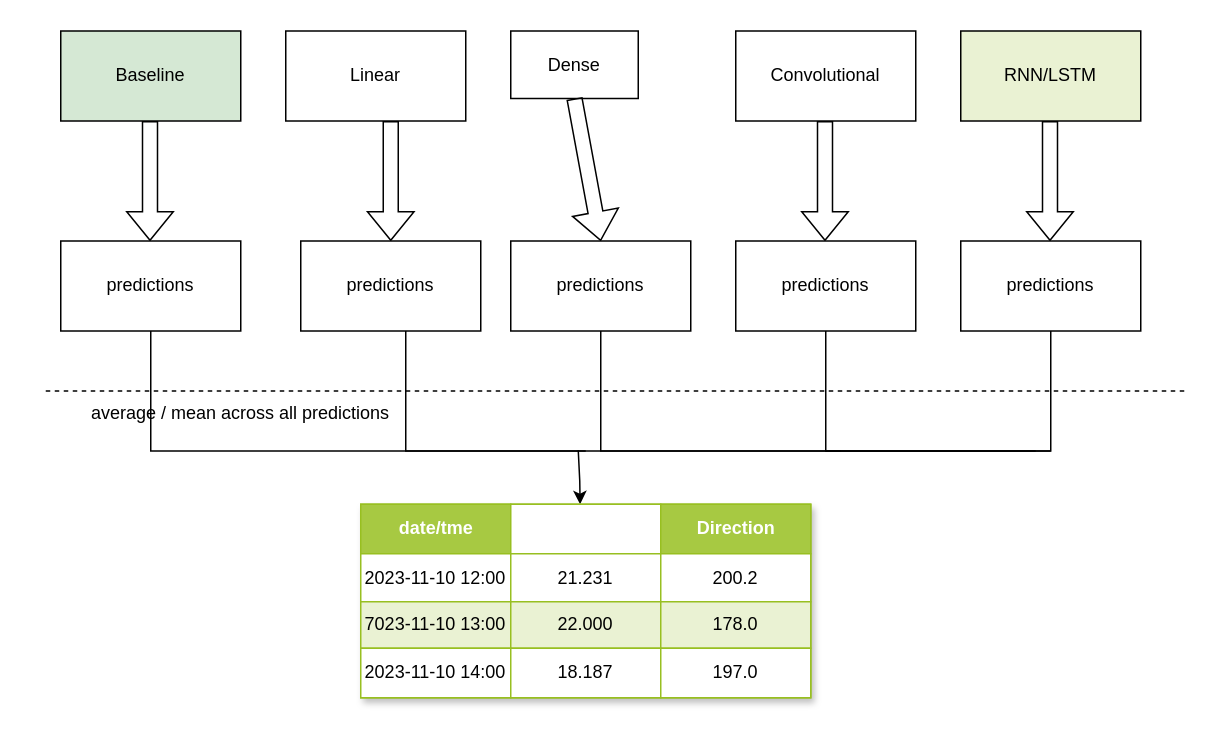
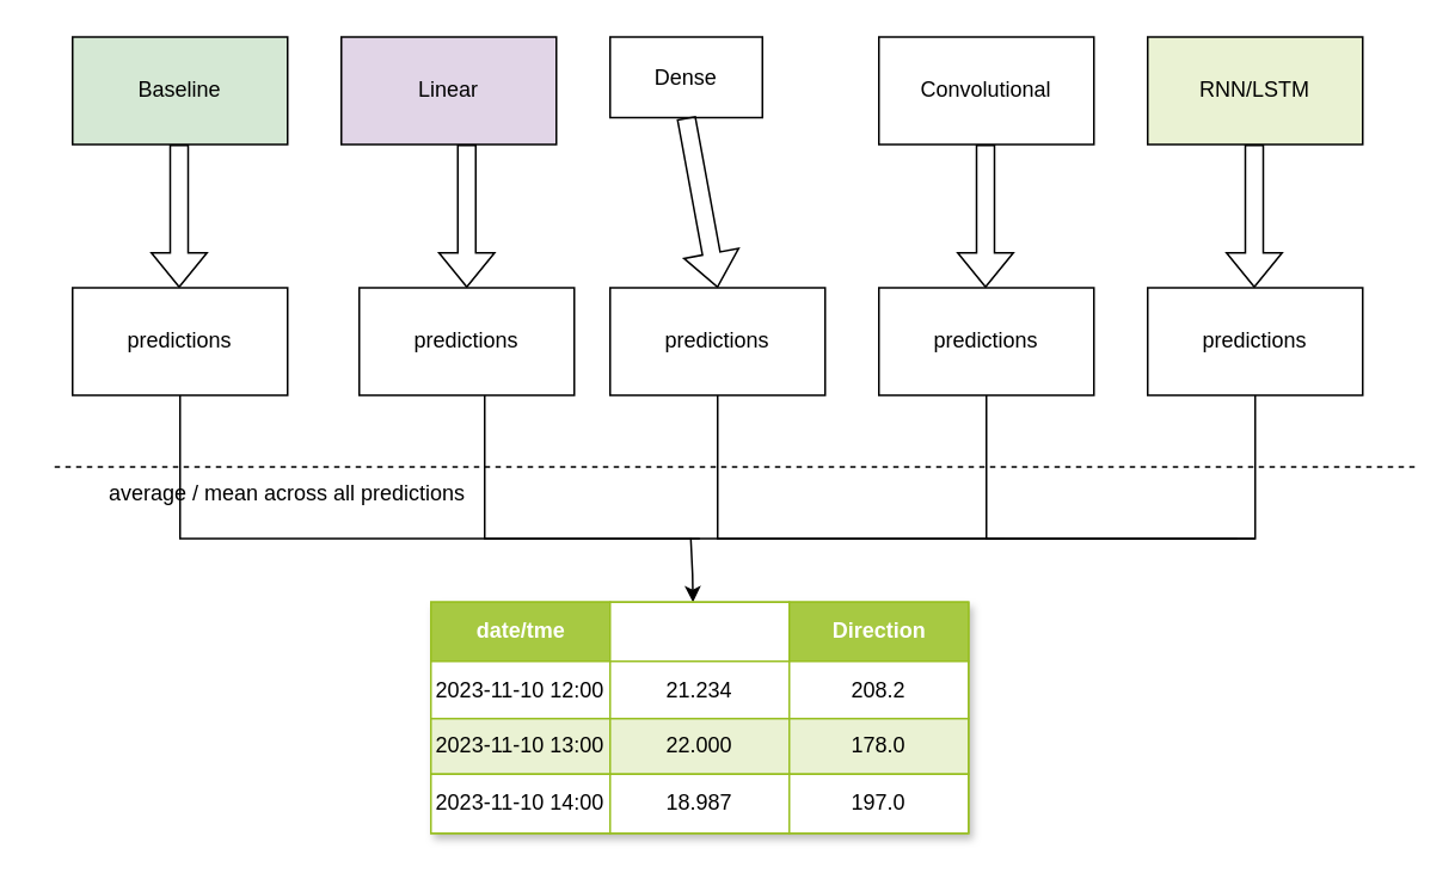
  <mxCell id="0" />
  <mxCell id="1" parent="0" />
  <mxCell id="2" value="Baseline" style="rounded=0;whiteSpace=wrap;html=1;fillColor=#d5e8d4;" vertex="1" parent="1"><mxGeometry x="40" y="20" width="120" height="60" as="geometry" /></mxCell>
- <mxCell id="3" value="Linear" style="rounded=0;whiteSpace=wrap;html=1;" vertex="1" parent="1"><mxGeometry x="190" y="20" width="120" height="60" as="geometry" /></mxCell>
+ <mxCell id="3" value="Linear" style="rounded=0;whiteSpace=wrap;html=1;fillColor=#e1d5e7;" vertex="1" parent="1"><mxGeometry x="190" y="20" width="120" height="60" as="geometry" /></mxCell>
  <mxCell id="4" value="Dense" style="rounded=0;whiteSpace=wrap;html=1;" vertex="1" parent="1"><mxGeometry x="340" y="20" width="85" height="45" as="geometry" /></mxCell>
  <mxCell id="5" value="Convolutional" style="rounded=0;whiteSpace=wrap;html=1;" vertex="1" parent="1"><mxGeometry x="490" y="20" width="120" height="60" as="geometry" /></mxCell>
  <mxCell id="6" value="RNN/LSTM" style="rounded=0;whiteSpace=wrap;html=1;fillColor=#eaf2d3;" vertex="1" parent="1"><mxGeometry x="640" y="20" width="120" height="60" as="geometry" /></mxCell>
  <mxCell id="7" value="" style="shape=flexArrow;endArrow=classic;html=1;rounded=0;exitX=0.5;exitY=1;exitDx=0;exitDy=0;" edge="1" parent="1" source="4"><mxGeometry width="50" height="50" relative="1" as="geometry"><mxPoint x="390" y="300" as="sourcePoint" /><mxPoint x="400" y="160" as="targetPoint" /></mxGeometry></mxCell>
  <mxCell id="8" value="" style="shape=flexArrow;endArrow=classic;html=1;rounded=0;exitX=0.5;exitY=1;exitDx=0;exitDy=0;" edge="1" parent="1"><mxGeometry width="50" height="50" relative="1" as="geometry"><mxPoint x="549.5" y="80" as="sourcePoint" /><mxPoint x="549.5" y="160" as="targetPoint" /></mxGeometry></mxCell>
  <mxCell id="9" value="" style="shape=flexArrow;endArrow=classic;html=1;rounded=0;exitX=0.5;exitY=1;exitDx=0;exitDy=0;" edge="1" parent="1"><mxGeometry width="50" height="50" relative="1" as="geometry"><mxPoint x="699.5" y="80" as="sourcePoint" /><mxPoint x="699.5" y="160" as="targetPoint" /></mxGeometry></mxCell>
  <mxCell id="10" value="" style="shape=flexArrow;endArrow=classic;html=1;rounded=0;exitX=0.5;exitY=1;exitDx=0;exitDy=0;" edge="1" parent="1"><mxGeometry width="50" height="50" relative="1" as="geometry"><mxPoint x="260" y="80" as="sourcePoint" /><mxPoint x="260" y="160" as="targetPoint" /></mxGeometry></mxCell>
  <mxCell id="11" value="" style="shape=flexArrow;endArrow=classic;html=1;rounded=0;exitX=0.5;exitY=1;exitDx=0;exitDy=0;" edge="1" parent="1"><mxGeometry width="50" height="50" relative="1" as="geometry"><mxPoint x="99.5" y="80" as="sourcePoint" /><mxPoint x="99.5" y="160" as="targetPoint" /></mxGeometry></mxCell>
  <mxCell id="12" value="predictions" style="rounded=0;whiteSpace=wrap;html=1;" vertex="1" parent="1"><mxGeometry x="40" y="160" width="120" height="60" as="geometry" /></mxCell>
  <mxCell id="13" value="predictions" style="rounded=0;whiteSpace=wrap;html=1;" vertex="1" parent="1"><mxGeometry x="200" y="160" width="120" height="60" as="geometry" /></mxCell>
  <mxCell id="14" value="predictions" style="rounded=0;whiteSpace=wrap;html=1;" vertex="1" parent="1"><mxGeometry x="340" y="160" width="120" height="60" as="geometry" /></mxCell>
  <mxCell id="15" value="predictions" style="rounded=0;whiteSpace=wrap;html=1;" vertex="1" parent="1"><mxGeometry x="490" y="160" width="120" height="60" as="geometry" /></mxCell>
  <mxCell id="16" value="predictions" style="rounded=0;whiteSpace=wrap;html=1;" vertex="1" parent="1"><mxGeometry x="640" y="160" width="120" height="60" as="geometry" /></mxCell>
  <mxCell id="17" value="" style="endArrow=none;html=1;rounded=0;entryX=0.5;entryY=1;entryDx=0;entryDy=0;" edge="1" parent="1" target="12"><mxGeometry width="50" height="50" relative="1" as="geometry"><mxPoint x="390" y="300" as="sourcePoint" /><mxPoint x="440" y="250" as="targetPoint" /><Array as="points"><mxPoint x="100" y="300" /></Array></mxGeometry></mxCell>
  <mxCell id="18" value="" style="endArrow=none;html=1;rounded=0;entryX=0.5;entryY=1;entryDx=0;entryDy=0;" edge="1" parent="1"><mxGeometry width="50" height="50" relative="1" as="geometry"><mxPoint x="560" y="300" as="sourcePoint" /><mxPoint x="270" y="220" as="targetPoint" /><Array as="points"><mxPoint x="270" y="300" /></Array></mxGeometry></mxCell>
  <mxCell id="19" value="" style="endArrow=none;html=1;rounded=0;entryX=0.5;entryY=1;entryDx=0;entryDy=0;" edge="1" parent="1"><mxGeometry width="50" height="50" relative="1" as="geometry"><mxPoint x="690" y="300" as="sourcePoint" /><mxPoint x="400" y="220" as="targetPoint" /><Array as="points"><mxPoint x="400" y="300" /></Array></mxGeometry></mxCell>
  <mxCell id="20" value="" style="endArrow=none;html=1;rounded=0;entryX=0.5;entryY=1;entryDx=0;entryDy=0;" edge="1" parent="1"><mxGeometry width="50" height="50" relative="1" as="geometry"><mxPoint x="700" y="300" as="sourcePoint" /><mxPoint x="550" y="220" as="targetPoint" /><Array as="points"><mxPoint x="550" y="300" /></Array></mxGeometry></mxCell>
  <mxCell id="21" value="" style="endArrow=none;html=1;rounded=0;entryX=0.5;entryY=1;entryDx=0;entryDy=0;" edge="1" parent="1"><mxGeometry width="50" height="50" relative="1" as="geometry"><mxPoint x="550" y="300" as="sourcePoint" /><mxPoint x="700" y="220" as="targetPoint" /><Array as="points"><mxPoint x="700" y="300" /></Array></mxGeometry></mxCell>
  <mxCell id="22" value="" style="endArrow=none;dashed=1;html=1;rounded=0;" edge="1" parent="1"><mxGeometry width="50" height="50" relative="1" as="geometry"><mxPoint x="30" y="260" as="sourcePoint" /><mxPoint x="790" y="260" as="targetPoint" /></mxGeometry></mxCell>
  <mxCell id="23" value="average / mean across all predictions" style="text;html=1;strokeColor=none;fillColor=none;align=center;verticalAlign=middle;whiteSpace=wrap;rounded=0;" vertex="1" parent="1"><mxGeometry x="20" y="260" width="280" height="30" as="geometry" /></mxCell>
  <mxCell id="24" value="" style="endArrow=classic;html=1;rounded=0;entryX=0.475;entryY=-0.033;entryDx=0;entryDy=0;entryPerimeter=0;" edge="1" parent="1"><mxGeometry width="50" height="50" relative="1" as="geometry"><mxPoint x="385" y="299.46" as="sourcePoint" /><mxPoint x="386.25" y="335.5" as="targetPoint" /><Array as="points"><mxPoint x="386" y="320" /></Array></mxGeometry></mxCell>
  <mxCell id="25" value="Assets" style="childLayout=tableLayout;recursiveResize=0;strokeColor=#98bf21;fillColor=#A7C942;shadow=1;" vertex="1" parent="1"><mxGeometry x="240" y="335.5" width="300" height="129" as="geometry" /></mxCell>
  <mxCell id="26" style="shape=tableRow;horizontal=0;startSize=0;swimlaneHead=0;swimlaneBody=0;top=0;left=0;bottom=0;right=0;dropTarget=0;collapsible=0;recursiveResize=0;expand=0;fontStyle=0;strokeColor=inherit;fillColor=#ffffff;" vertex="1" parent="25"><mxGeometry width="300" height="33" as="geometry" /></mxCell>
  <mxCell id="27" value="date/tme" style="connectable=0;recursiveResize=0;strokeColor=inherit;fillColor=#A7C942;align=center;fontStyle=1;fontColor=#FFFFFF;html=1;" vertex="1" parent="26"><mxGeometry width="100" height="33" as="geometry"><mxRectangle width="100" height="33" as="alternateBounds" /></mxGeometry></mxCell>
  <mxCell id="28" value="WindSpeed" style="connectable=0;recursiveResize=0;strokeColor=inherit;fillColor=#ffffff;align=center;fontStyle=1;fontColor=#FFFFFF;html=1;" vertex="1" parent="26"><mxGeometry x="100" width="100" height="33" as="geometry"><mxRectangle width="100" height="33" as="alternateBounds" /></mxGeometry></mxCell>
  <mxCell id="29" value="Direction" style="connectable=0;recursiveResize=0;strokeColor=inherit;fillColor=#A7C942;align=center;fontStyle=1;fontColor=#FFFFFF;html=1;" vertex="1" parent="26"><mxGeometry x="200" width="100" height="33" as="geometry"><mxRectangle width="100" height="33" as="alternateBounds" /></mxGeometry></mxCell>
  <mxCell id="30" value="" style="shape=tableRow;horizontal=0;startSize=0;swimlaneHead=0;swimlaneBody=0;top=0;left=0;bottom=0;right=0;dropTarget=0;collapsible=0;recursiveResize=0;expand=0;fontStyle=0;strokeColor=inherit;fillColor=#ffffff;" vertex="1" parent="25"><mxGeometry y="33" width="300" height="32" as="geometry" /></mxCell>
  <mxCell id="31" value="2023-11-10 12:00" style="connectable=0;recursiveResize=0;strokeColor=inherit;fillColor=inherit;align=center;whiteSpace=wrap;html=1;" vertex="1" parent="30"><mxGeometry width="100" height="32" as="geometry"><mxRectangle width="100" height="32" as="alternateBounds" /></mxGeometry></mxCell>
- <mxCell id="32" value="21.231" style="connectable=0;recursiveResize=0;strokeColor=inherit;fillColor=inherit;align=center;whiteSpace=wrap;html=1;" vertex="1" parent="30"><mxGeometry x="100" width="100" height="32" as="geometry"><mxRectangle width="100" height="32" as="alternateBounds" /></mxGeometry></mxCell>
- <mxCell id="33" value="200.2" style="connectable=0;recursiveResize=0;strokeColor=inherit;fillColor=inherit;align=center;whiteSpace=wrap;html=1;" vertex="1" parent="30"><mxGeometry x="200" width="100" height="32" as="geometry"><mxRectangle width="100" height="32" as="alternateBounds" /></mxGeometry></mxCell>
+ <mxCell id="32" value="21.234" style="connectable=0;recursiveResize=0;strokeColor=inherit;fillColor=inherit;align=center;whiteSpace=wrap;html=1;" vertex="1" parent="30"><mxGeometry x="100" width="100" height="32" as="geometry"><mxRectangle width="100" height="32" as="alternateBounds" /></mxGeometry></mxCell>
+ <mxCell id="33" value="208.2" style="connectable=0;recursiveResize=0;strokeColor=inherit;fillColor=inherit;align=center;whiteSpace=wrap;html=1;" vertex="1" parent="30"><mxGeometry x="200" width="100" height="32" as="geometry"><mxRectangle width="100" height="32" as="alternateBounds" /></mxGeometry></mxCell>
  <mxCell id="34" value="" style="shape=tableRow;horizontal=0;startSize=0;swimlaneHead=0;swimlaneBody=0;top=0;left=0;bottom=0;right=0;dropTarget=0;collapsible=0;recursiveResize=0;expand=0;fontStyle=1;strokeColor=inherit;fillColor=#EAF2D3;" vertex="1" parent="25"><mxGeometry y="65" width="300" height="31" as="geometry" /></mxCell>
- <mxCell id="35" value="7023-11-10 13:00" style="connectable=0;recursiveResize=0;strokeColor=inherit;fillColor=inherit;whiteSpace=wrap;html=1;" vertex="1" parent="34"><mxGeometry width="100" height="31" as="geometry"><mxRectangle width="100" height="31" as="alternateBounds" /></mxGeometry></mxCell>
+ <mxCell id="35" value="2023-11-10 13:00" style="connectable=0;recursiveResize=0;strokeColor=inherit;fillColor=inherit;whiteSpace=wrap;html=1;" vertex="1" parent="34"><mxGeometry width="100" height="31" as="geometry"><mxRectangle width="100" height="31" as="alternateBounds" /></mxGeometry></mxCell>
  <mxCell id="36" value="22.000" style="connectable=0;recursiveResize=0;strokeColor=inherit;fillColor=inherit;whiteSpace=wrap;html=1;" vertex="1" parent="34"><mxGeometry x="100" width="100" height="31" as="geometry"><mxRectangle width="100" height="31" as="alternateBounds" /></mxGeometry></mxCell>
  <mxCell id="37" value="178.0" style="connectable=0;recursiveResize=0;strokeColor=inherit;fillColor=inherit;whiteSpace=wrap;html=1;" vertex="1" parent="34"><mxGeometry x="200" width="100" height="31" as="geometry"><mxRectangle width="100" height="31" as="alternateBounds" /></mxGeometry></mxCell>
  <mxCell id="38" value="" style="shape=tableRow;horizontal=0;startSize=0;swimlaneHead=0;swimlaneBody=0;top=0;left=0;bottom=0;right=0;dropTarget=0;collapsible=0;recursiveResize=0;expand=0;fontStyle=0;strokeColor=inherit;fillColor=#ffffff;" vertex="1" parent="25"><mxGeometry y="96" width="300" height="33" as="geometry" /></mxCell>
  <mxCell id="39" value="2023-11-10 14:00" style="connectable=0;recursiveResize=0;strokeColor=inherit;fillColor=inherit;fontStyle=0;align=center;whiteSpace=wrap;html=1;" vertex="1" parent="38"><mxGeometry width="100" height="33" as="geometry"><mxRectangle width="100" height="33" as="alternateBounds" /></mxGeometry></mxCell>
- <mxCell id="40" value="18.187" style="connectable=0;recursiveResize=0;strokeColor=inherit;fillColor=inherit;fontStyle=0;align=center;whiteSpace=wrap;html=1;" vertex="1" parent="38"><mxGeometry x="100" width="100" height="33" as="geometry"><mxRectangle width="100" height="33" as="alternateBounds" /></mxGeometry></mxCell>
+ <mxCell id="40" value="18.987" style="connectable=0;recursiveResize=0;strokeColor=inherit;fillColor=inherit;fontStyle=0;align=center;whiteSpace=wrap;html=1;" vertex="1" parent="38"><mxGeometry x="100" width="100" height="33" as="geometry"><mxRectangle width="100" height="33" as="alternateBounds" /></mxGeometry></mxCell>
  <mxCell id="41" value="197.0" style="connectable=0;recursiveResize=0;strokeColor=inherit;fillColor=inherit;fontStyle=0;align=center;whiteSpace=wrap;html=1;" vertex="1" parent="38"><mxGeometry x="200" width="100" height="33" as="geometry"><mxRectangle width="100" height="33" as="alternateBounds" /></mxGeometry></mxCell>
